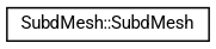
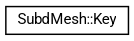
  digraph {
    rankdir=LR
    fontname=Roboto
-   n1 [color=black fillcolor=white fontname=Roboto fontsize=10 height=0.2 label="SubdMesh::SubdMesh" shape=record style=filled width=0.4]
+   n1 [color=black fillcolor=white fontname=Roboto fontsize=10 height=0.2 label="SubdMesh::Key" shape=record style=filled width=0.4]
  }
